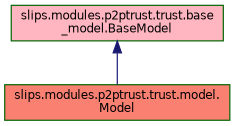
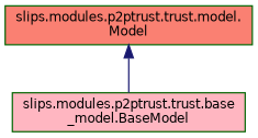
  digraph {
    node [color=darkgreen fontname=Helvetica fontsize=10 shape=record style=filled]
    n1 [fillcolor=salmon fontcolor=black height=0.2 label="slips.modules.p2ptrust.trust.model.\lModel" width=0.4]
    n2 [height=0.2 label="slips.modules.p2ptrust.trust.base\l_model.BaseModel" width=0.4 fillcolor=lightpink]
-   n2 -> n1 [color=midnightblue dir=back fontname=Helvetica fontsize=10 labelfontname=Helvetica labelfontsize=10 style=solid]
+   n1 -> n2 [color=midnightblue dir=back fontname=Helvetica fontsize=10 labelfontname=Helvetica labelfontsize=10 style=solid]
  }
